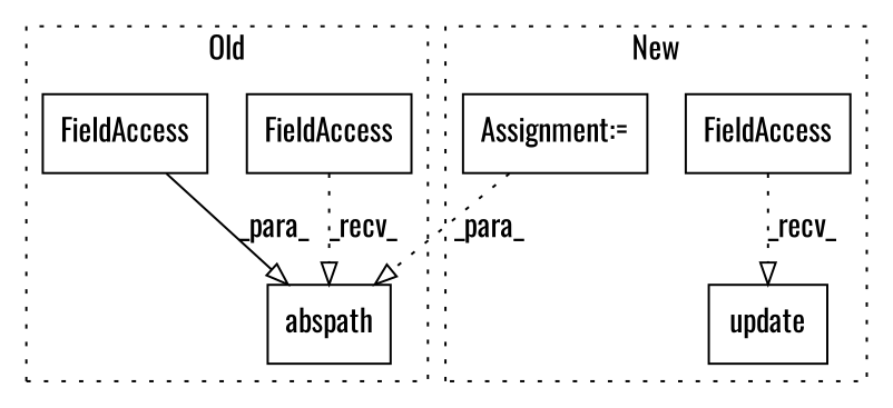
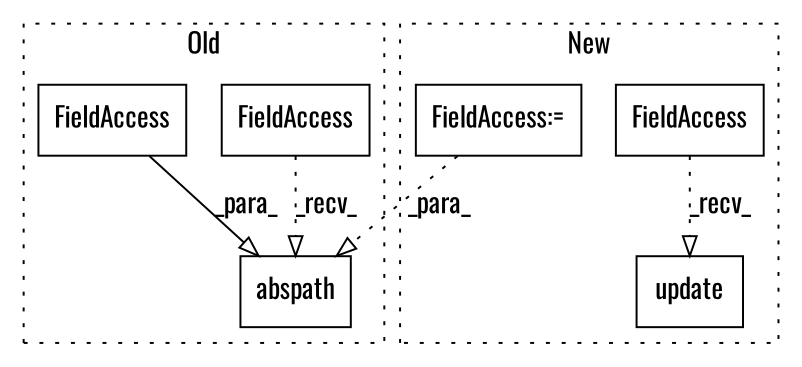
  digraph {
    fontname=Oswald
    node [a=22 fontname=Oswald shape=box]
    edge [arrowhead=onormal fontname=Oswald style=dotted]
    n1 [a=32 l="8,1" label=abspath s="819,841"]
    n2 [l=7 label=FieldAccess s=811]
    n3 [l=14 label=FieldAccess s=827]
    n4 [a=32 l="25,-10" label=update s="1946,2114"]
    n5 [l=11 label=FieldAccess s=1934]
-   n6 [a=7 l=35 label="Assignment:=" s=2066]
+   n6 [a=7 l=35 label="FieldAccess:=" s=2066]
    subgraph cluster_1 {
      label=Old
      style=dotted
      n1
      n2
      n3
    }
    subgraph cluster_2 {
      label=New
      style=dotted
      n4
      n5
      n6
    }
    n2 -> n1 [label=_recv_]
    n3 -> n1 [label=_para_ style=solid]
    n5 -> n4 [label=_recv_]
    n6 -> n1 [label=_para_]
  }
